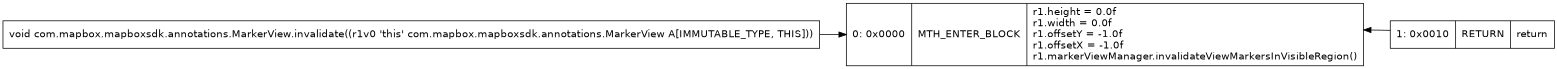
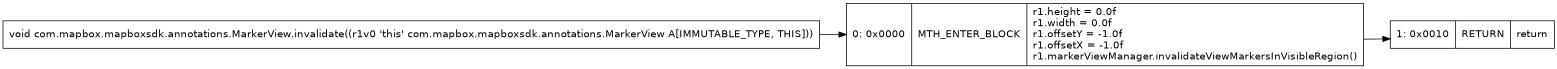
  digraph {
    rankdir=LR
    fontname="DejaVu Sans"
    node [shape=record fontname="DejaVu Sans"]
    edge [fontname="DejaVu Sans"]
    n1 [label="{0\:\ 0x0000|MTH_ENTER_BLOCK\l|r1.height = 0.0f\lr1.width = 0.0f\lr1.offsetY = \-1.0f\lr1.offsetX = \-1.0f\lr1.markerViewManager.invalidateViewMarkersInVisibleRegion()\l}"]
    n2 [label="{1\:\ 0x0010|RETURN\l|return\l}"]
    n3 [label="{void com.mapbox.mapboxsdk.annotations.MarkerView.invalidate((r1v0 'this' com.mapbox.mapboxsdk.annotations.MarkerView A[IMMUTABLE_TYPE, THIS])) }"]
-   n2 -> n1
+   n1 -> n2
    n3 -> n1
  }
